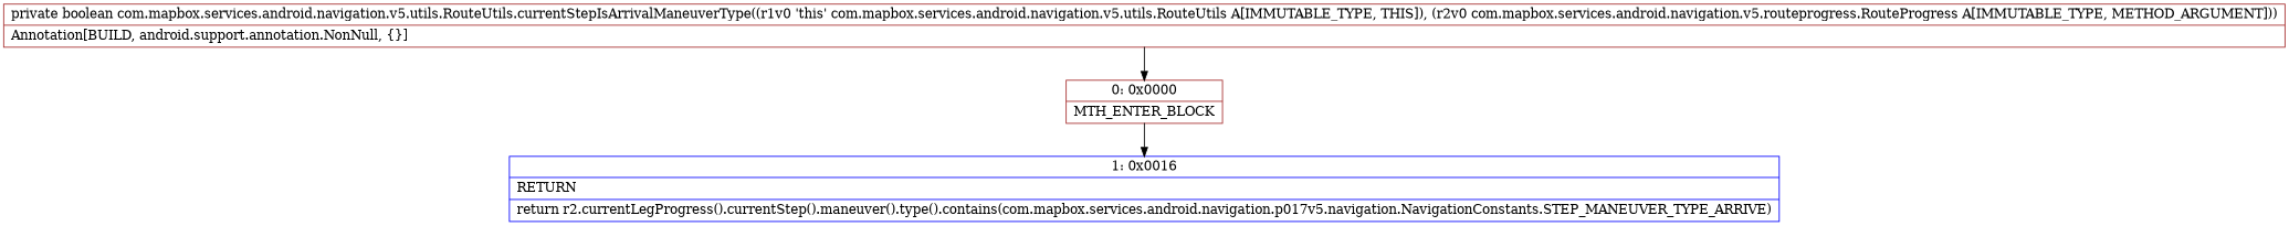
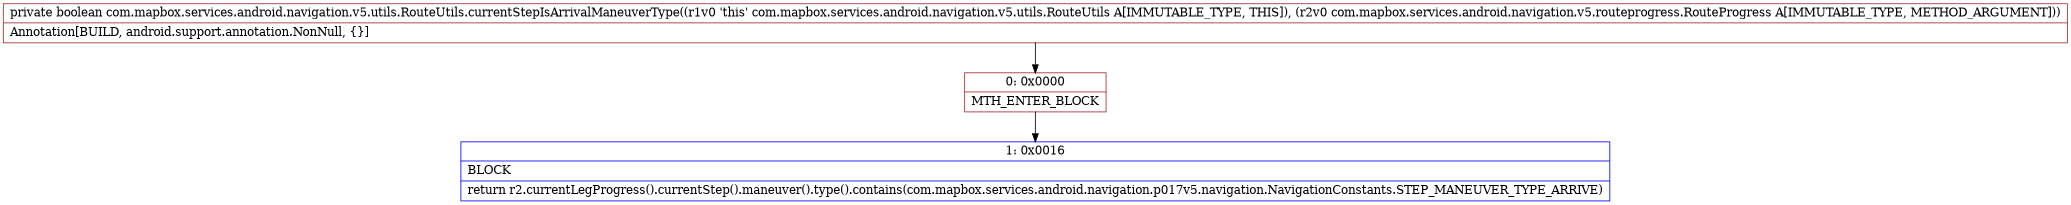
  digraph {
    node [shape=record color=brown]
    edge [style=solid]
    n1 [label="{0\:\ 0x0000|MTH_ENTER_BLOCK\l}"]
-   n2 [label="{1\:\ 0x0016|RETURN\l|return r2.currentLegProgress().currentStep().maneuver().type().contains(com.mapbox.services.android.navigation.p017v5.navigation.NavigationConstants.STEP_MANEUVER_TYPE_ARRIVE)\l}" color=blue]
+   n2 [label="{1\:\ 0x0016|BLOCK\l|return r2.currentLegProgress().currentStep().maneuver().type().contains(com.mapbox.services.android.navigation.p017v5.navigation.NavigationConstants.STEP_MANEUVER_TYPE_ARRIVE)\l}" color=blue]
    n3 [label="{private boolean com.mapbox.services.android.navigation.v5.utils.RouteUtils.currentStepIsArrivalManeuverType((r1v0 'this' com.mapbox.services.android.navigation.v5.utils.RouteUtils A[IMMUTABLE_TYPE, THIS]), (r2v0 com.mapbox.services.android.navigation.v5.routeprogress.RouteProgress A[IMMUTABLE_TYPE, METHOD_ARGUMENT]))  | Annotation[BUILD, android.support.annotation.NonNull, \{\}]\l}"]
    n1 -> n2
    n3 -> n1
  }
